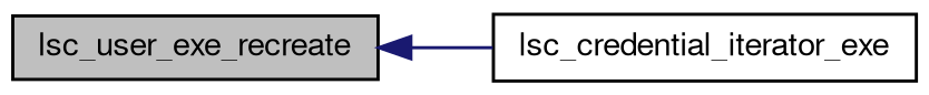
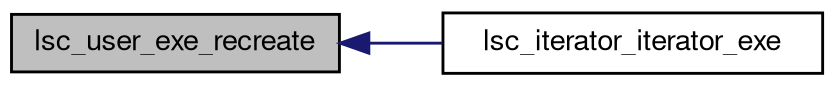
  digraph {
    rankdir=LR
    node [color=black fontname=FreeSans fontsize=10 shape=record]
    n1 [fillcolor=grey75 fontcolor=black height=0.2 label=lsc_user_exe_recreate style=filled width=0.4]
-   n2 [height=0.2 label=lsc_credential_iterator_exe width=0.4]
+   n2 [height=0.2 label=lsc_iterator_iterator_exe width=0.4]
    n1 -> n2 [color=midnightblue dir=back fontname=FreeSans fontsize=10 labelfontname=FreeSans labelfontsize=10 style=solid]
  }
